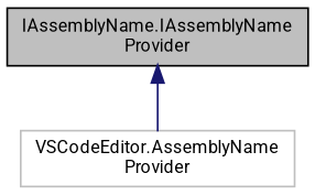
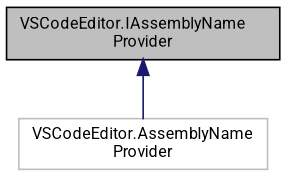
  digraph {
    fontname=Roboto
    node [fontname=Roboto fontsize=10 shape=record style=filled]
-   n1 [color=black fillcolor=grey75 fontcolor=black height=0.2 label="IAssemblyName.IAssemblyName\lProvider" width=0.4]
+   n1 [color=black fillcolor=grey75 fontcolor=black height=0.2 label="VSCodeEditor.IAssemblyName\lProvider" width=0.4]
    n2 [color=grey75 fillcolor=white height=0.2 label="VSCodeEditor.AssemblyName\lProvider" width=0.4]
    n1 -> n2 [color=midnightblue dir=back fontname=Roboto fontsize=10 labelfontname=Helvetica labelfontsize=10 style=solid]
  }
